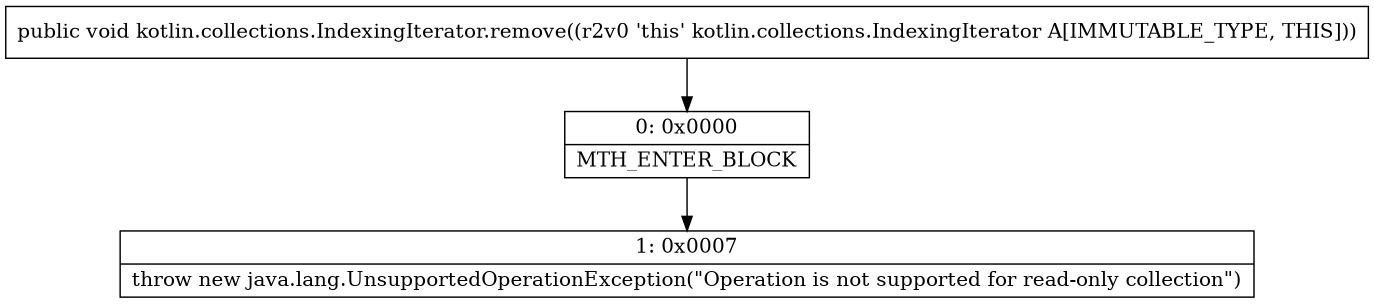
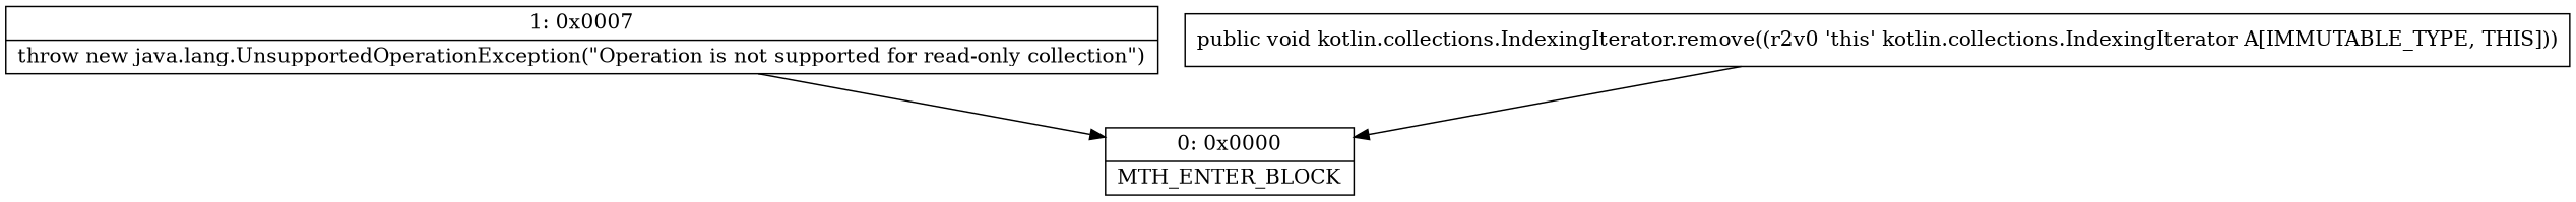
  digraph {
    node [shape=record]
    n1 [label="{0\:\ 0x0000|MTH_ENTER_BLOCK\l}"]
    n2 [label="{1\:\ 0x0007|throw new java.lang.UnsupportedOperationException(\"Operation is not supported for read\-only collection\")\l}"]
    n3 [label="{public void kotlin.collections.IndexingIterator.remove((r2v0 'this' kotlin.collections.IndexingIterator A[IMMUTABLE_TYPE, THIS])) }"]
-   n1 -> n2
+   n2 -> n1
    n3 -> n1
  }
